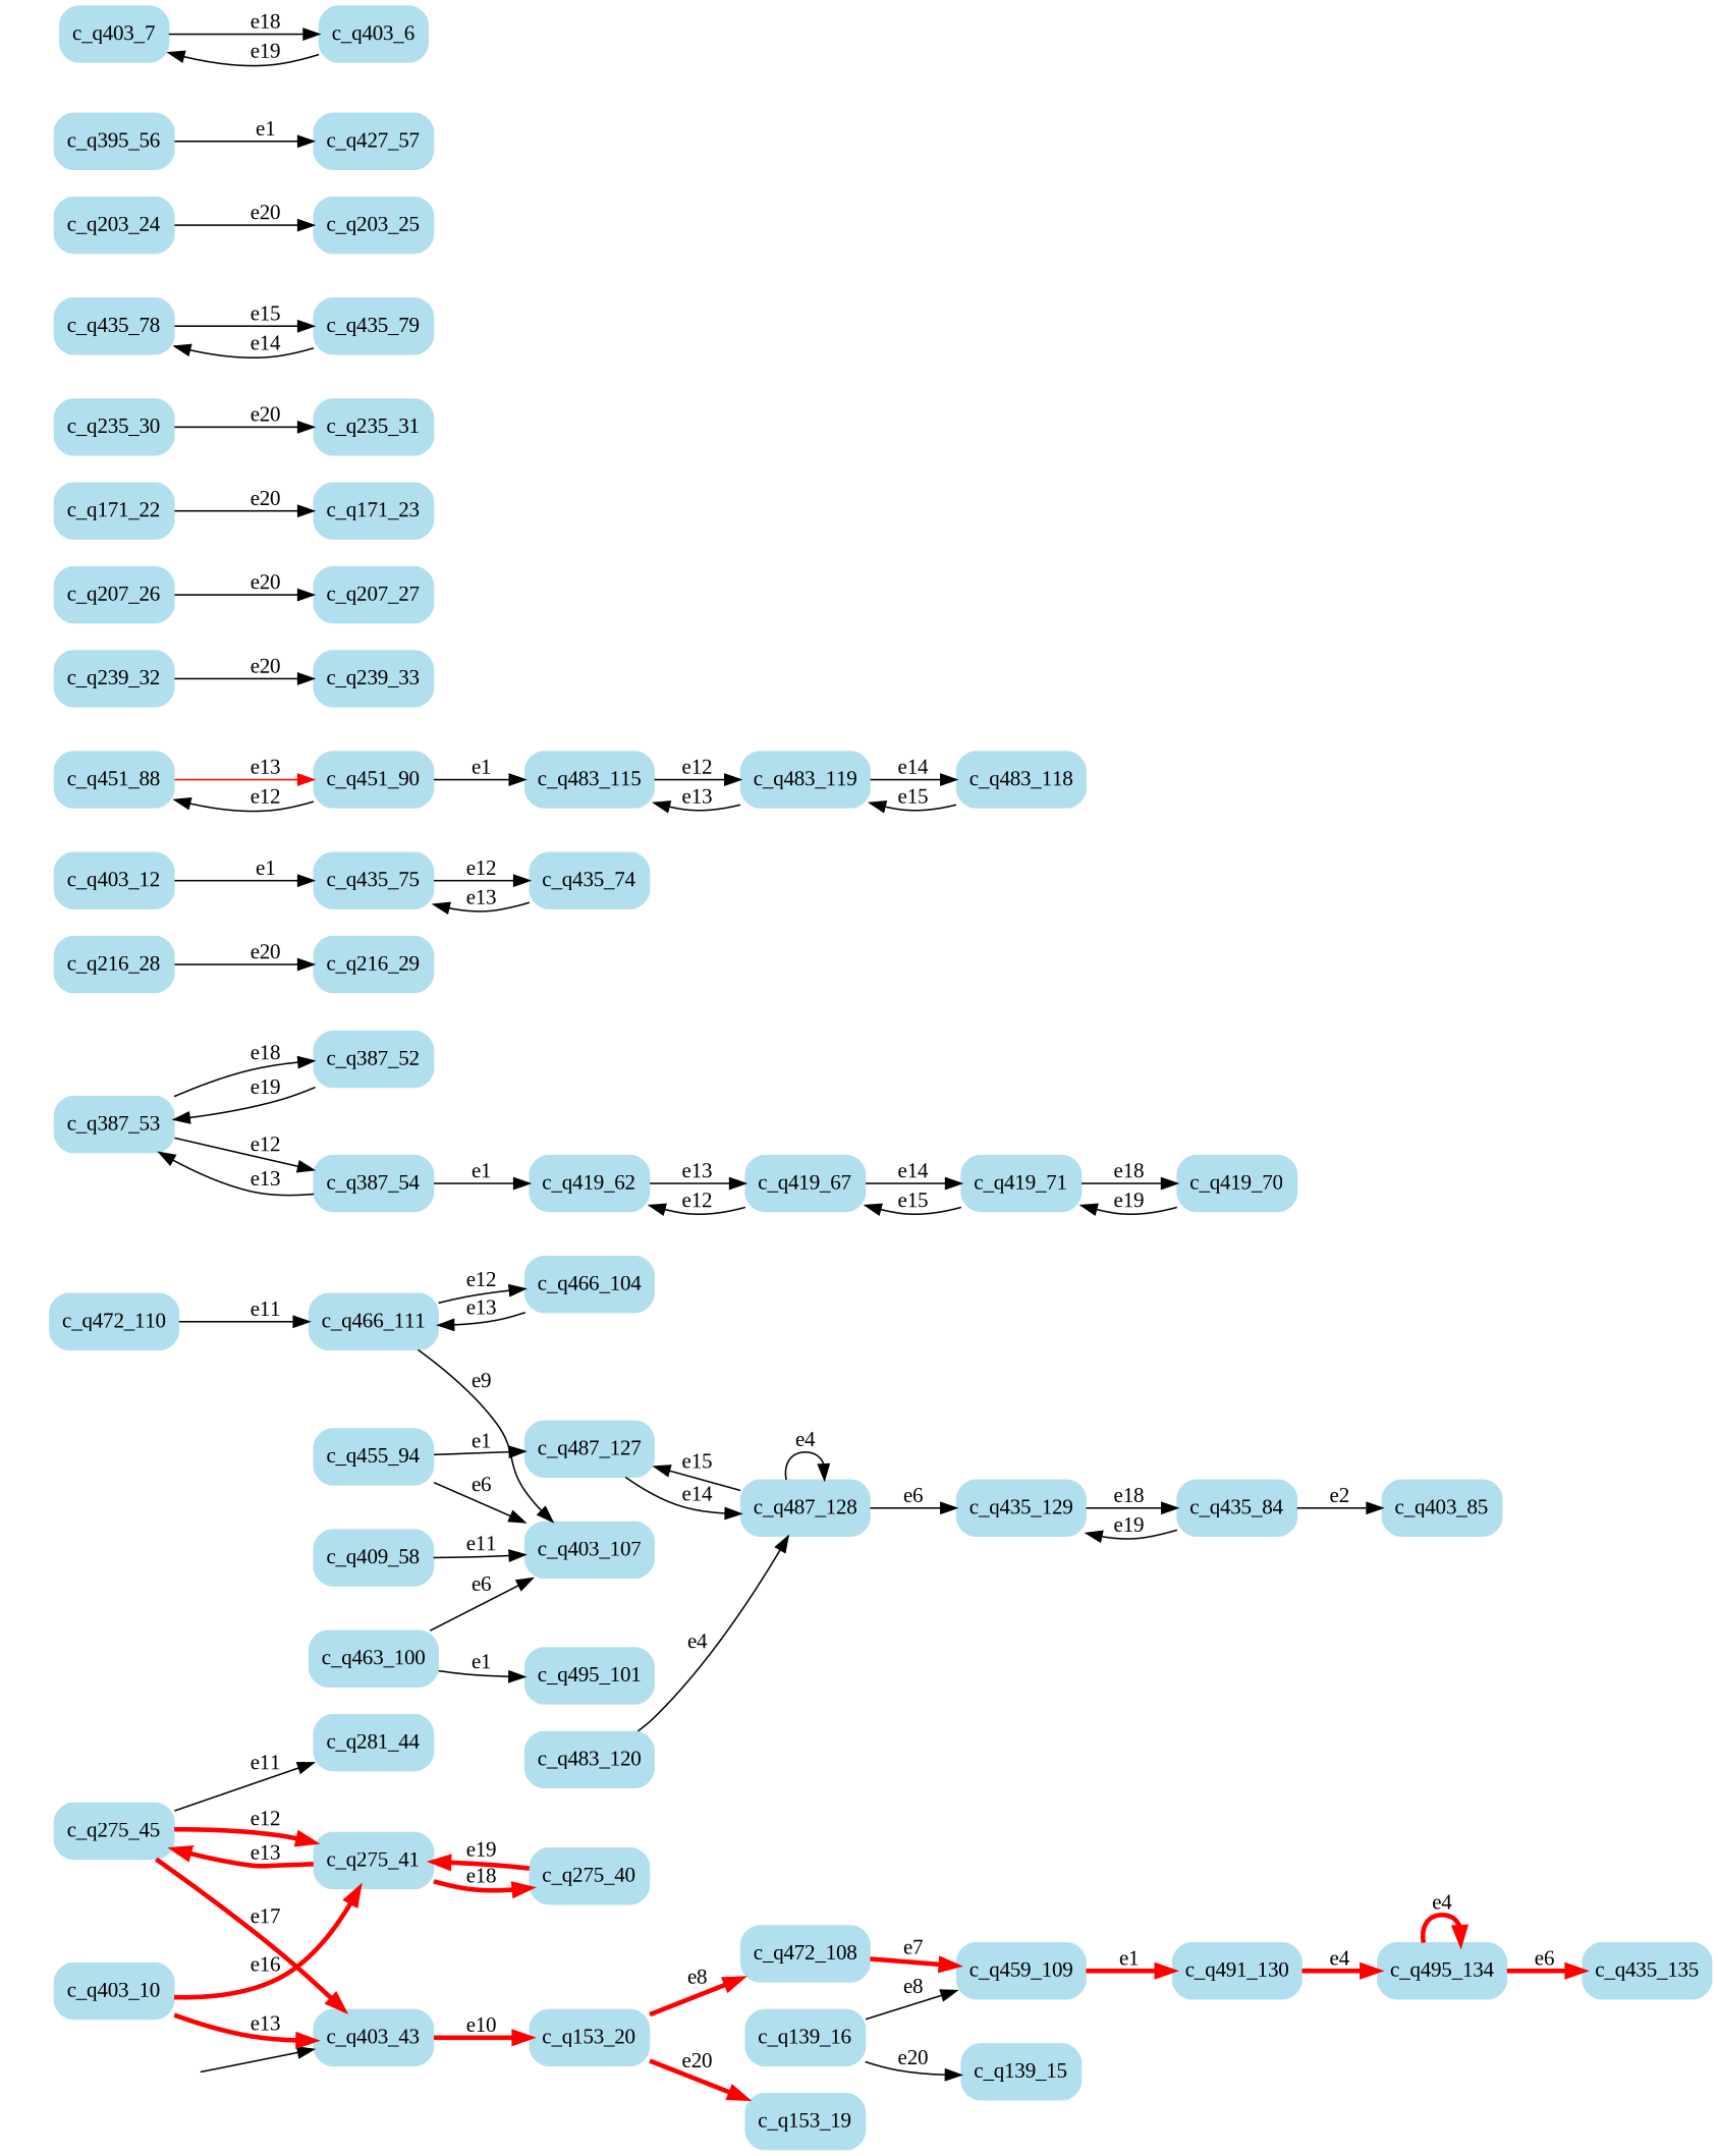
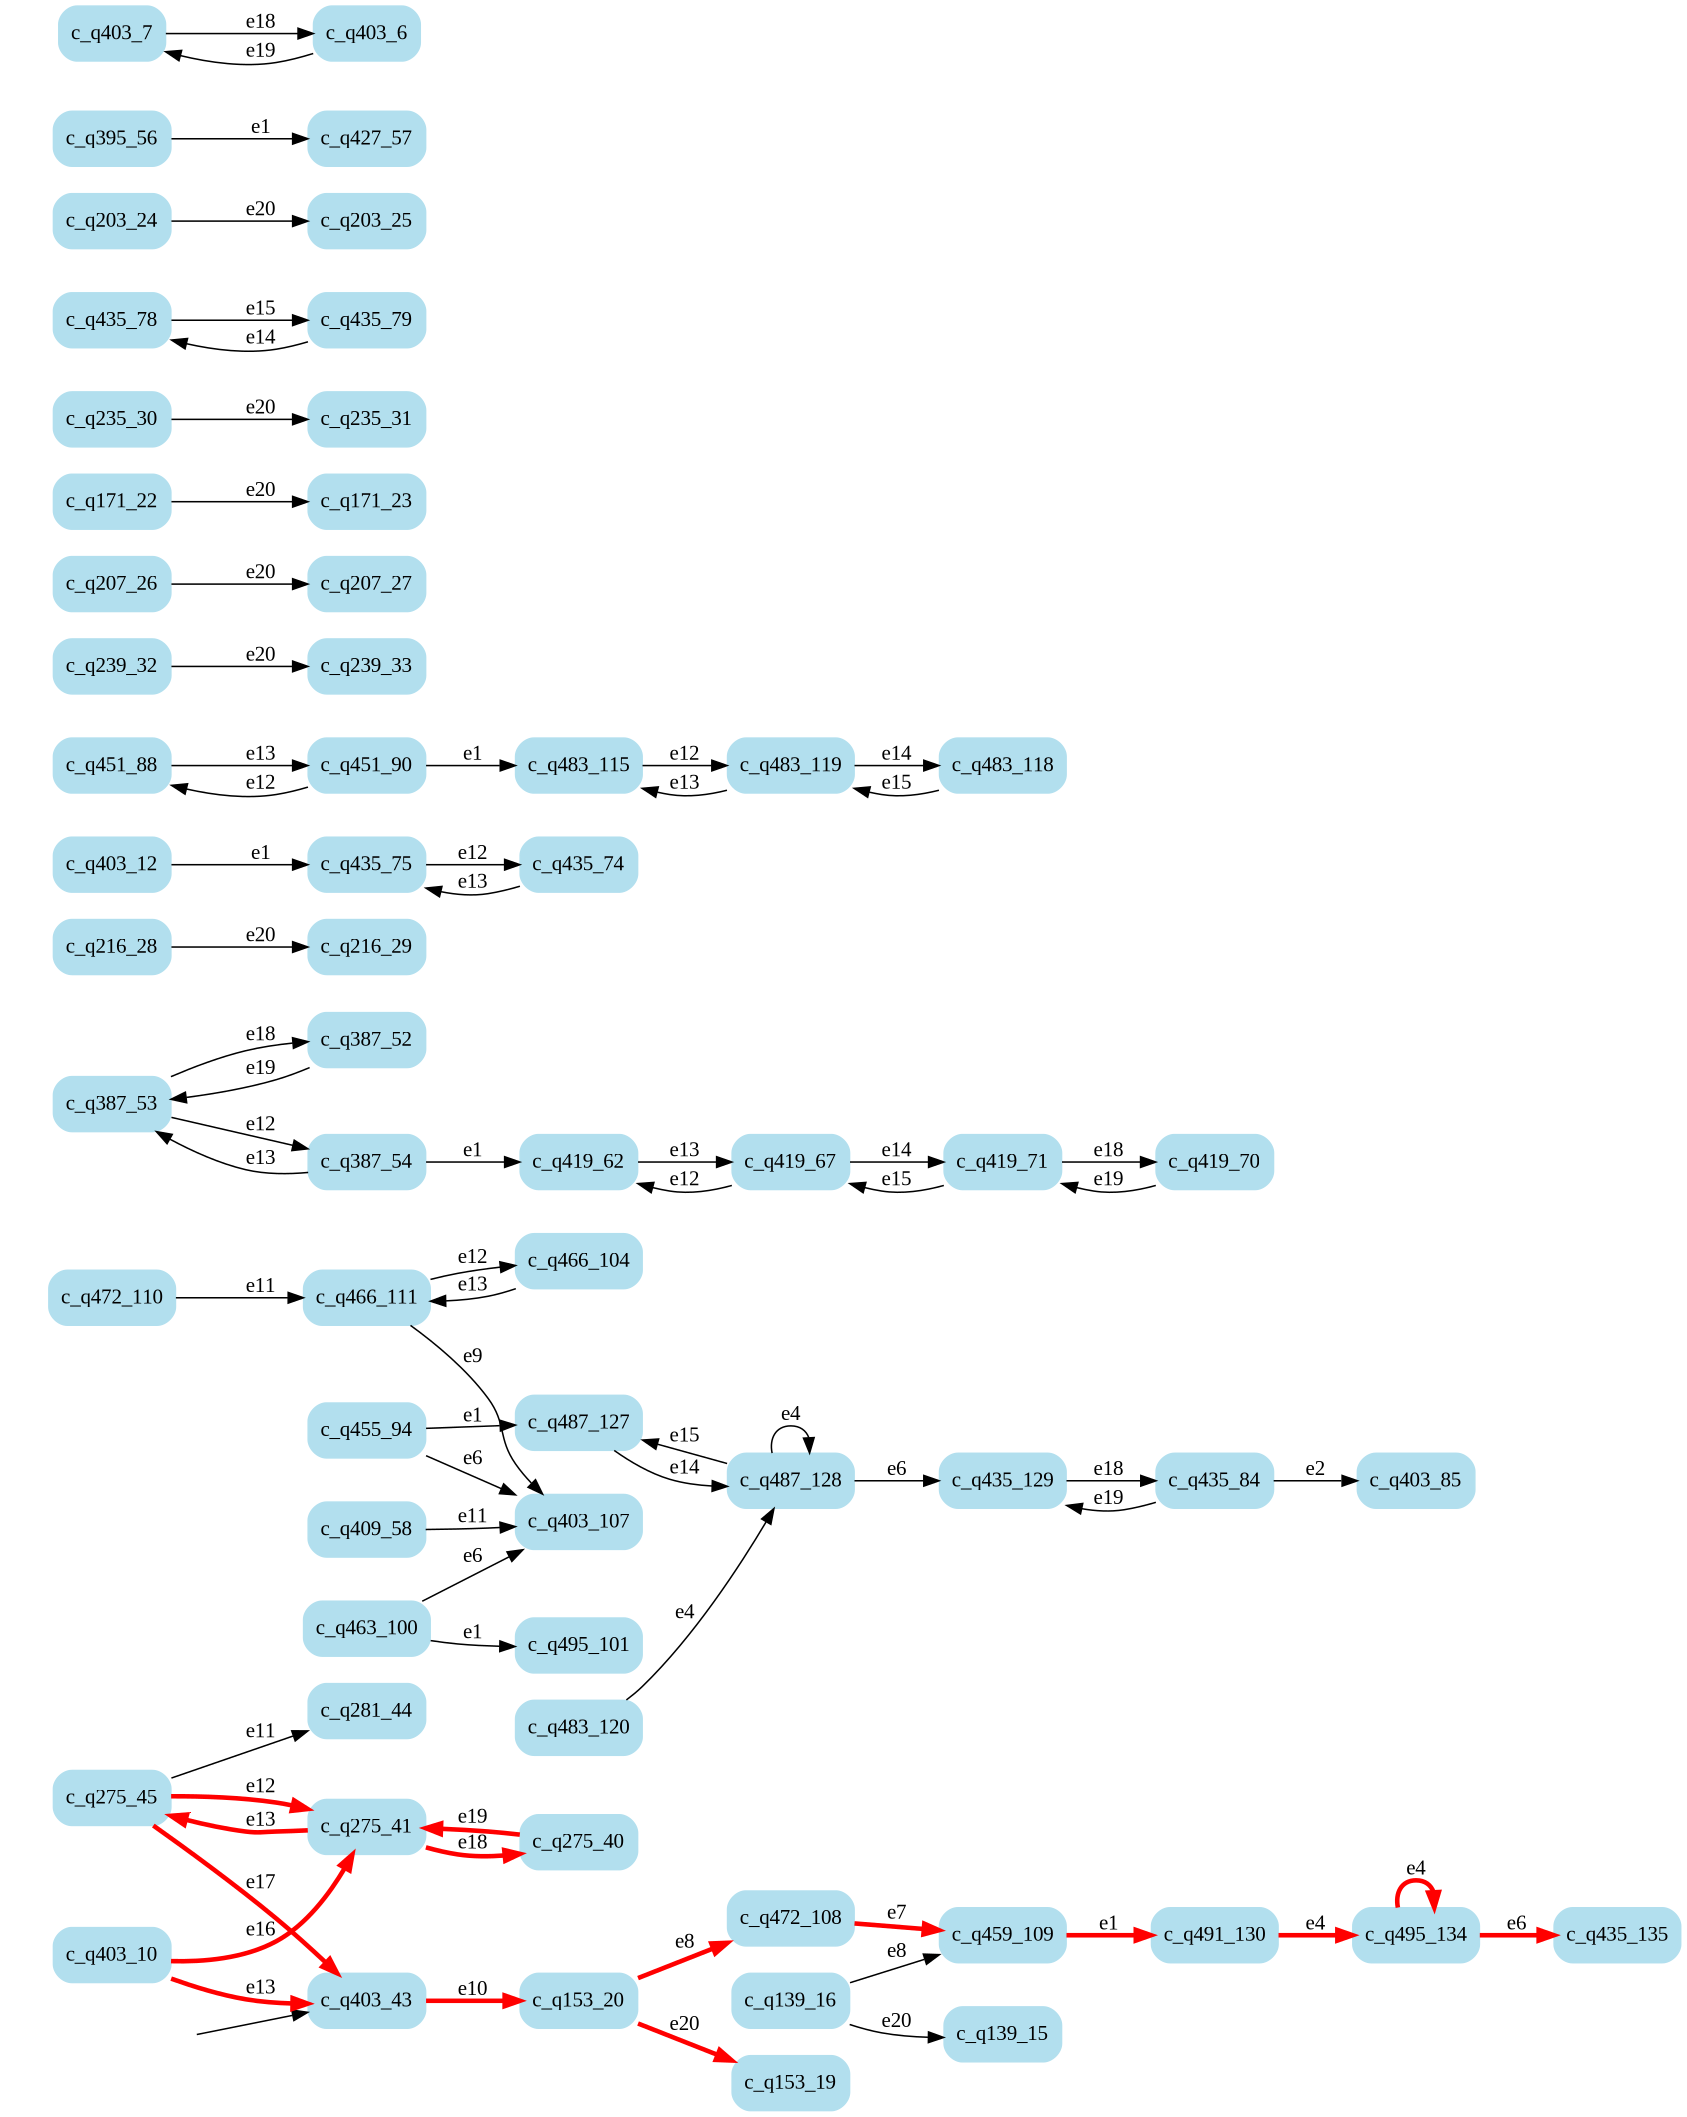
  digraph {
    fontname="Liberation Serif"
    rankdir=LR
    node [fontname="Liberation Serif" style="rounded, filled" color=lightblue2 shape=box]
    edge [fontname="Liberation Serif"]
    start_c_q403_43 [style=invisible color="" shape=""]
    n2 [label=c_q403_43]
    n3 [label=c_q153_20]
    n4 [label=c_q472_108]
    n5 [label=c_q153_19]
    n6 [label=c_q459_109]
    n7 [label=c_q455_94]
    n8 [label=c_q403_107]
    n9 [label=c_q487_127]
    n10 [label=c_q487_128]
    n11 [label=c_q275_45]
    n12 [label=c_q275_41]
    n13 [label=c_q281_44]
    n14 [label=c_q275_40]
    n15 [label=c_q139_16]
    n16 [label=c_q139_15]
    n17 [label=c_q491_130]
    n18 [label=c_q403_10]
    n19 [label=c_q387_53]
    n20 [label=c_q387_52]
    n21 [label=c_q387_54]
    n22 [label=c_q419_62]
    n23 [label=c_q216_28]
    n24 [label=c_q216_29]
    n25 [label=c_q403_12]
    n26 [label=c_q435_75]
    n27 [label=c_q435_74]
    n28 [label=c_q451_88]
    n29 [label=c_q451_90]
    n30 [label=c_q483_115]
    n31 [label=c_q435_129]
    n32 [label=c_q435_84]
    n33 [label=c_q403_85]
    n34 [label=c_q239_32]
    n35 [label=c_q239_33]
    n36 [label=c_q495_134]
    n37 [label=c_q435_135]
    n38 [label=c_q207_27]
    n39 [label=c_q466_104]
    n40 [label=c_q466_111]
    n41 [label=c_q419_67]
    n42 [label=c_q419_71]
    n43 [label=c_q419_70]
    n44 [label=c_q483_119]
    n45 [label=c_q483_118]
    n46 [label=c_q171_23]
    n47 [label=c_q207_26]
    n48 [label=c_q235_31]
    n49 [label=c_q472_110]
    n50 [label=c_q435_78]
    n51 [label=c_q435_79]
    n52 [label=c_q203_24]
    n53 [label=c_q203_25]
    n54 [label=c_q409_58]
    n55 [label=c_q463_100]
    n56 [label=c_q495_101]
    n57 [label=c_q395_56]
    n58 [label=c_q427_57]
    n59 [label=c_q483_120]
    n60 [label=c_q403_7]
    n61 [label=c_q403_6]
    n62 [label=c_q171_22]
    n63 [label=c_q235_30]
    start_c_q403_43 -> n2
    n2 -> n3 [color=red label=e10 penwidth=3]
    n3 -> n4 [color=red label=e8 penwidth=3]
    n3 -> n5 [color=red label=e20 penwidth=3]
    n4 -> n6 [color=red label=e7 penwidth=3]
    n6 -> n17 [color=red label=e1 penwidth=3]
    n7 -> n8 [label=e6]
    n7 -> n9 [label=e1]
    n9 -> n10 [label=e14]
    n10 -> n9 [label=e15]
    n10 -> n10 [label=e4]
    n10 -> n31 [label=e6]
    n11 -> n2 [color=red label=e17 penwidth=3]
    n11 -> n12 [color=red label=e12 penwidth=3]
    n11 -> n13 [label=e11]
    n12 -> n11 [color=red label=e13 penwidth=3]
    n12 -> n14 [color=red label=e18 penwidth=3]
    n14 -> n12 [color=red label=e19 penwidth=3]
    n15 -> n6 [label=e8]
    n15 -> n16 [label=e20]
    n17 -> n36 [color=red label=e4 penwidth=3]
    n18 -> n2 [color=red label=e13 penwidth=3]
    n18 -> n12 [color=red label=e16 penwidth=3]
    n19 -> n20 [label=e18]
    n19 -> n21 [label=e12]
    n20 -> n19 [label=e19]
    n21 -> n19 [label=e13]
    n21 -> n22 [label=e1]
    n22 -> n41 [label=e13]
    n23 -> n24 [label=e20]
    n25 -> n26 [label=e1]
    n26 -> n27 [label=e12]
    n27 -> n26 [label=e13]
-   n28 -> n29 [label=e13 color=red]
+   n28 -> n29 [label=e13]
    n29 -> n28 [label=e12]
    n29 -> n30 [label=e1]
    n30 -> n44 [label=e12]
    n31 -> n32 [label=e18]
    n32 -> n31 [label=e19]
    n32 -> n33 [label=e2]
    n34 -> n35 [label=e20]
    n36 -> n36 [color=red label=e4 penwidth=3]
    n36 -> n37 [color=red label=e6 penwidth=3]
    n39 -> n40 [label=e13]
    n40 -> n8 [label=e9]
    n40 -> n39 [label=e12]
    n41 -> n22 [label=e12]
    n41 -> n42 [label=e14]
    n42 -> n41 [label=e15]
    n42 -> n43 [label=e18]
    n43 -> n42 [label=e19]
    n44 -> n30 [label=e13]
    n44 -> n45 [label=e14]
    n45 -> n44 [label=e15]
    n47 -> n38 [label=e20]
    n49 -> n40 [label=e11]
    n50 -> n51 [label=e15]
    n51 -> n50 [label=e14]
    n52 -> n53 [label=e20]
    n54 -> n8 [label=e11]
    n55 -> n8 [label=e6]
    n55 -> n56 [label=e1]
    n57 -> n58 [label=e1]
    n59 -> n10 [label=e4]
    n60 -> n61 [label=e18]
    n61 -> n60 [label=e19]
    n62 -> n46 [label=e20]
    n63 -> n48 [label=e20]
  }
